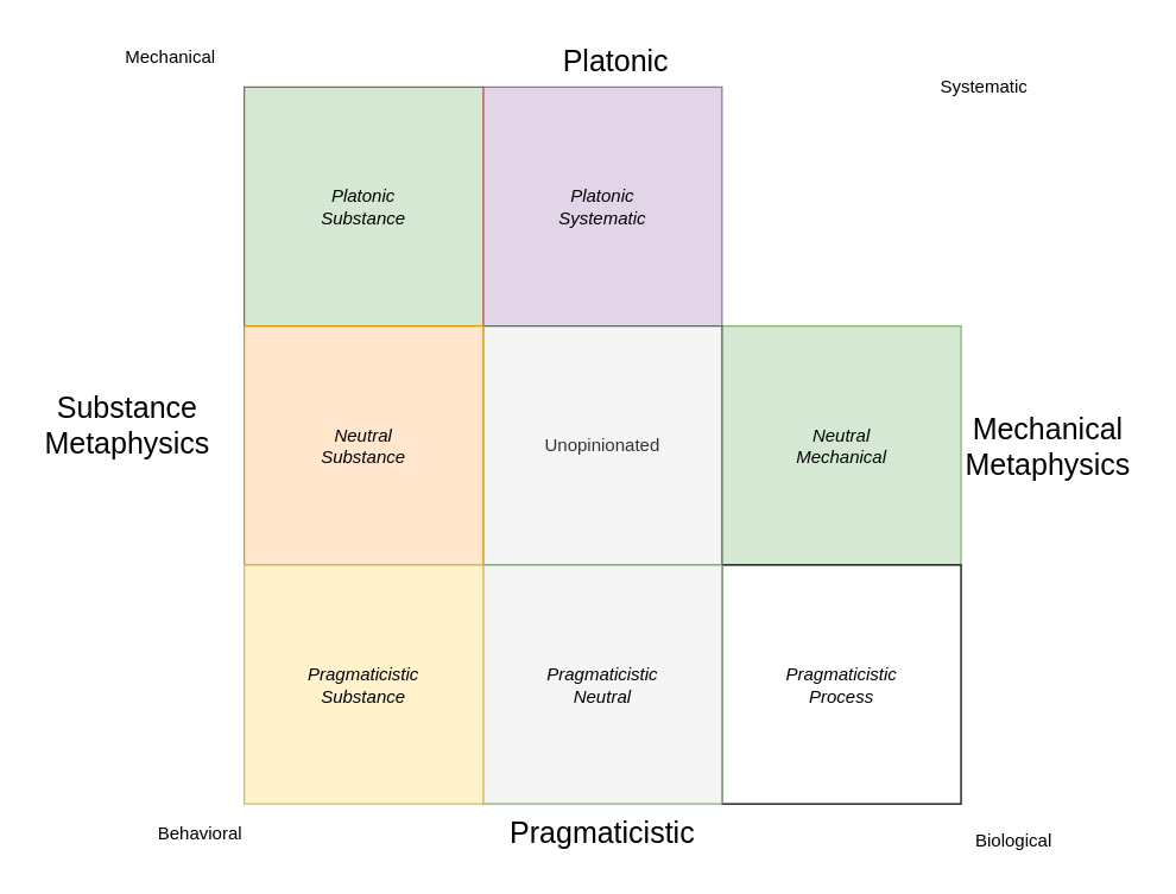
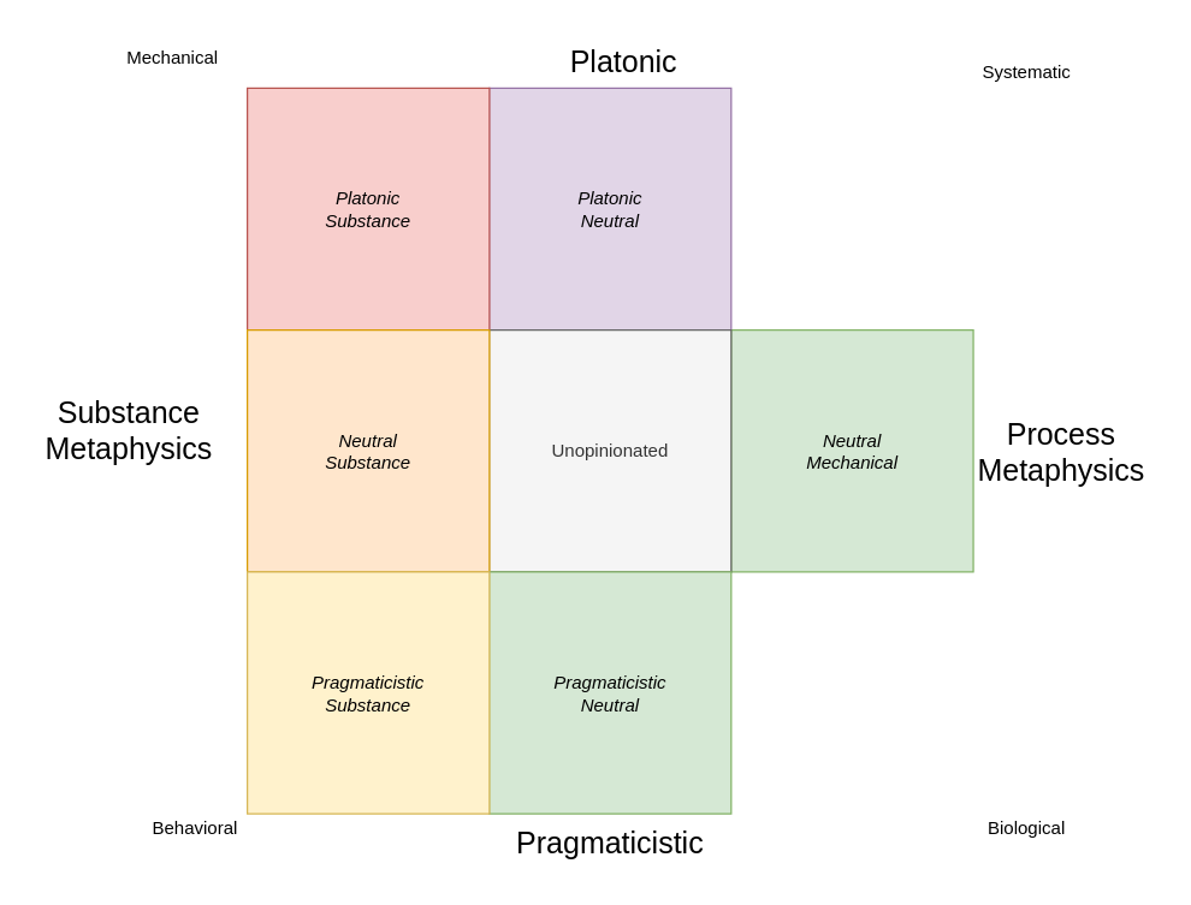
  <mxCell id="0" />
  <mxCell id="1" parent="0" />
- <mxCell id="2" value="Platonic&lt;br&gt;Systematic" style="whiteSpace=wrap;html=1;aspect=fixed;fillColor=#e1d5e7;strokeColor=#9673a6;labelPosition=center;verticalLabelPosition=middle;align=center;verticalAlign=middle;fontStyle=2" parent="1" vertex="1"><mxGeometry x="324.75" y="58" width="161" height="161" as="geometry" /></mxCell>
- <mxCell id="3" value="Platonic&lt;br&gt;Substance" style="whiteSpace=wrap;html=1;aspect=fixed;fillColor=#d5e8d4;strokeColor=#b85450;fontStyle=2;" parent="1" vertex="1"><mxGeometry x="164" y="58" width="161" height="161" as="geometry" /></mxCell>
+ <mxCell id="2" value="Platonic&lt;br&gt;Neutral" style="whiteSpace=wrap;html=1;aspect=fixed;fillColor=#e1d5e7;strokeColor=#9673a6;labelPosition=center;verticalLabelPosition=middle;align=center;verticalAlign=middle;fontStyle=2" parent="1" vertex="1"><mxGeometry x="324.75" y="58" width="161" height="161" as="geometry" /></mxCell>
+ <mxCell id="3" value="Platonic&lt;br&gt;Substance" style="whiteSpace=wrap;html=1;aspect=fixed;fillColor=#f8cecc;strokeColor=#b85450;fontStyle=2" parent="1" vertex="1"><mxGeometry x="164" y="58" width="161" height="161" as="geometry" /></mxCell>
  <mxCell id="4" value="Neutral&lt;br&gt;Mechanical" style="whiteSpace=wrap;html=1;aspect=fixed;fillColor=#d5e8d4;strokeColor=#82b366;fontStyle=2" parent="1" vertex="1"><mxGeometry x="485.75" y="219" width="161" height="161" as="geometry" /></mxCell>
  <mxCell id="5" value="Unopinionated" style="whiteSpace=wrap;html=1;aspect=fixed;fillColor=#f5f5f5;strokeColor=#666666;fontColor=#333333;" parent="1" vertex="1"><mxGeometry x="324.75" y="219" width="161" height="161" as="geometry" /></mxCell>
  <mxCell id="6" value="Neutral&lt;br&gt;Substance" style="whiteSpace=wrap;html=1;aspect=fixed;fillColor=#ffe6cc;strokeColor=#d79b00;fontStyle=2" parent="1" vertex="1"><mxGeometry x="164" y="219" width="161" height="161" as="geometry" /></mxCell>
- <mxCell id="7" value="Pragmaticistic&lt;br&gt;Process" style="whiteSpace=wrap;html=1;aspect=fixed;fontStyle=2" parent="1" vertex="1"><mxGeometry x="485.75" y="380" width="161" height="161" as="geometry" /></mxCell>
- <mxCell id="8" value="Pragmaticistic&lt;br&gt;Neutral" style="whiteSpace=wrap;html=1;aspect=fixed;fillColor=#f5f5f5;strokeColor=#82b366;fontStyle=2;" parent="1" vertex="1"><mxGeometry x="324.75" y="380" width="161" height="161" as="geometry" /></mxCell>
+ <mxCell id="8" value="Pragmaticistic&lt;br&gt;Neutral" style="whiteSpace=wrap;html=1;aspect=fixed;fillColor=#d5e8d4;strokeColor=#82b366;fontStyle=2" parent="1" vertex="1"><mxGeometry x="324.75" y="380" width="161" height="161" as="geometry" /></mxCell>
  <mxCell id="9" value="Pragmaticistic&lt;br&gt;Substance" style="whiteSpace=wrap;html=1;aspect=fixed;fillColor=#fff2cc;strokeColor=#d6b656;fontStyle=2" parent="1" vertex="1"><mxGeometry x="164" y="380" width="161" height="161" as="geometry" /></mxCell>
  <mxCell id="10" value="Pragmaticistic" style="text;html=1;align=center;verticalAlign=middle;resizable=0;points=[];autosize=1;fontSize=20;" parent="1" vertex="1"><mxGeometry x="330" y="540" width="150" height="40" as="geometry" /></mxCell>
  <mxCell id="11" value="Platonic" style="text;html=1;align=center;verticalAlign=middle;resizable=0;points=[];autosize=1;fontSize=20;" parent="1" vertex="1"><mxGeometry x="369" width="90" height="40" as="geometry" y="20" /></mxCell>
- <mxCell id="12" value="Mechanical&lt;br&gt;Metaphysics" style="text;html=1;align=center;verticalAlign=middle;resizable=0;points=[];autosize=1;fontSize=20;" parent="1" vertex="1"><mxGeometry x="640" y="270" width="130" height="60" as="geometry" /></mxCell>
+ <mxCell id="12" value="Process&lt;br&gt;Metaphysics" style="text;html=1;align=center;verticalAlign=middle;resizable=0;points=[];autosize=1;fontSize=20;" parent="1" vertex="1"><mxGeometry x="640" y="270" width="130" height="60" as="geometry" /></mxCell>
  <mxCell id="13" value="Substance&lt;br&gt;Metaphysics" style="text;html=1;align=center;verticalAlign=middle;resizable=0;points=[];autosize=1;fontSize=20;" parent="1" vertex="1"><mxGeometry x="20" y="255" width="130" height="60" as="geometry" /></mxCell>
  <mxCell id="14" value="Mechanical" style="text;html=1;align=center;verticalAlign=middle;resizable=0;points=[];autosize=1;" parent="1" vertex="1"><mxGeometry x="74" y="28" width="80" height="20" as="geometry" /></mxCell>
- <mxCell id="15" value="Systematic" style="text;html=1;align=center;verticalAlign=middle;resizable=0;points=[];autosize=1;" parent="1" vertex="1"><mxGeometry x="626.75" y="48" width="70" height="20" as="geometry" /></mxCell>
- <mxCell id="16" value="Biological" style="text;html=1;align=center;verticalAlign=middle;resizable=0;points=[];autosize=1;" parent="1" vertex="1"><mxGeometry x="646.75" y="556" width="70" height="20" as="geometry" /></mxCell>
- <mxCell id="17" value="Behavioral" style="text;html=1;align=center;verticalAlign=middle;resizable=0;points=[];autosize=1;" parent="1" vertex="1"><mxGeometry x="99" y="551" width="70" height="20" as="geometry" /></mxCell>
+ <mxCell id="15" value="Systematic" style="text;html=1;align=center;verticalAlign=middle;resizable=0;points=[];autosize=1;" parent="1" vertex="1"><mxGeometry x="646.75" y="38" width="70" height="20" as="geometry" /></mxCell>
+ <mxCell id="16" value="Biological" style="text;html=1;align=center;verticalAlign=middle;resizable=0;points=[];autosize=1;" parent="1" vertex="1"><mxGeometry x="646.75" y="541" width="70" height="20" as="geometry" /></mxCell>
+ <mxCell id="17" value="Behavioral" style="text;html=1;align=center;verticalAlign=middle;resizable=0;points=[];autosize=1;" parent="1" vertex="1"><mxGeometry x="94" y="541" width="70" height="20" as="geometry" /></mxCell>
  <mxCell id="18" style="edgeStyle=orthogonalEdgeStyle;rounded=0;orthogonalLoop=1;jettySize=auto;html=1;exitX=0.5;exitY=1;exitDx=0;exitDy=0;" parent="1" edge="1"><mxGeometry relative="1" as="geometry"><mxPoint x="395" y="410" as="sourcePoint" /><mxPoint x="395" y="410" as="targetPoint" /></mxGeometry></mxCell>
